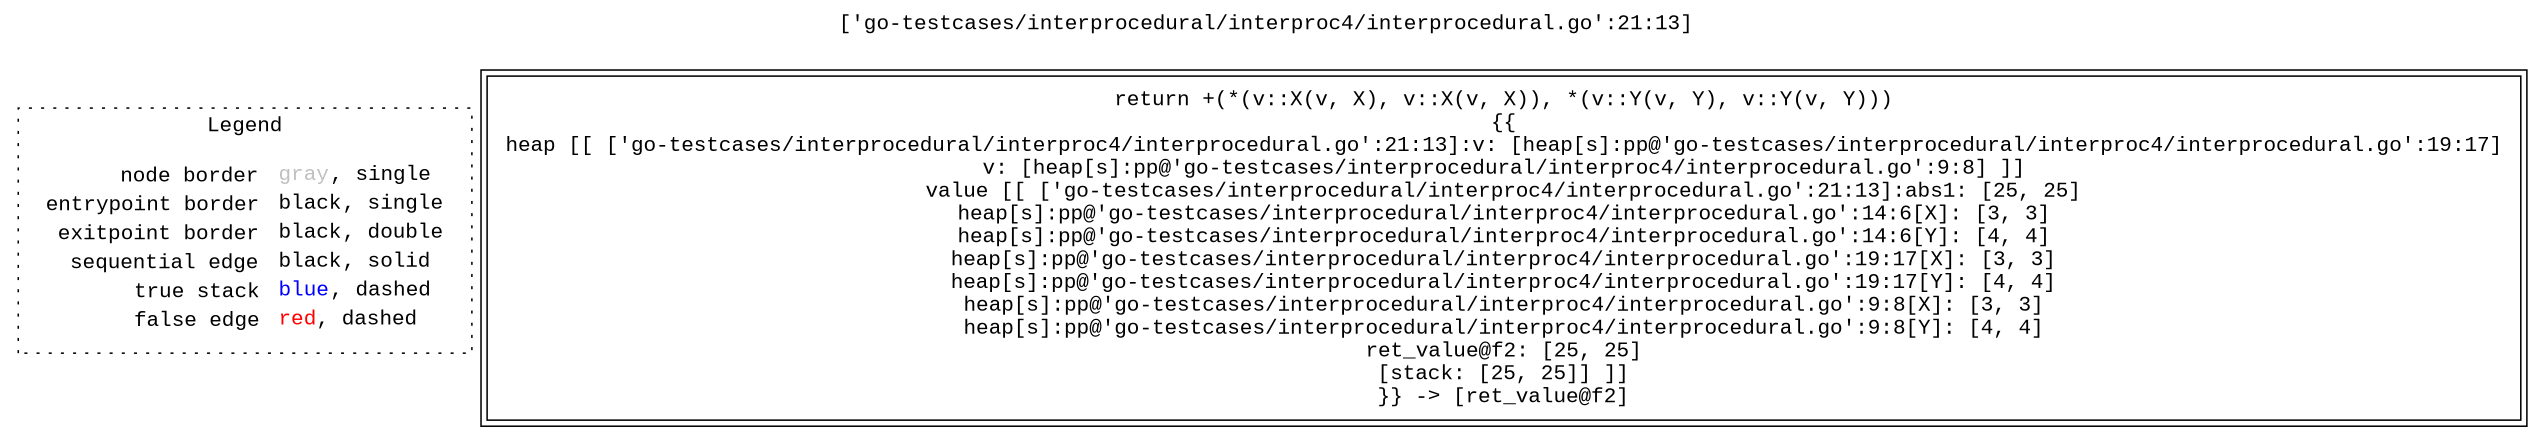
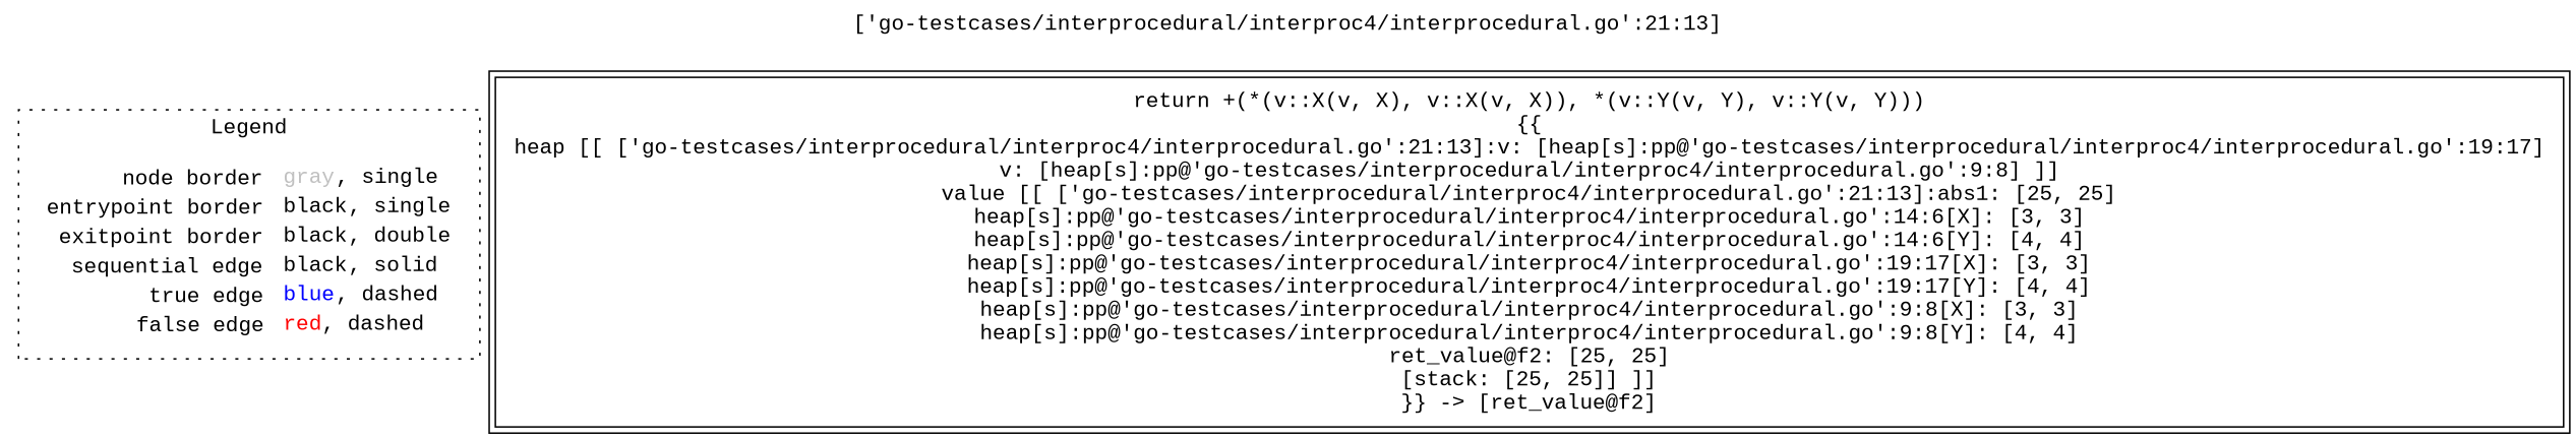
  digraph {
    label="['go-testcases/interprocedural/interproc4/interprocedural.go':21:13]"
    labelloc=t
    fontname="Liberation Mono"
    node [fontname="Liberation Mono"]
-   n1 [label=<<table border="0" cellpadding="2" cellspacing="0" cellborder="0"><tr><td align="right">node border&nbsp;</td><td align="left"><font color="gray">gray</font>, single</td></tr><tr><td align="right">entrypoint border&nbsp;</td><td align="left"><font color="black">black</font>, single</td></tr><tr><td align="right">exitpoint border&nbsp;</td><td align="left"><font color="black">black</font>, double</td></tr><tr><td align="right">sequential edge&nbsp;</td><td align="left"><font color="black">black</font>, solid</td></tr><tr><td align="right">true stack&nbsp;</td><td align="left"><font color="blue">blue</font>, dashed</td></tr><tr><td align="right">false edge&nbsp;</td><td align="left"><font color="red">red</font>, dashed</td></tr></table>> shape=plaintext]
+   n1 [label=<<table border="0" cellpadding="2" cellspacing="0" cellborder="0"><tr><td align="right">node border&nbsp;</td><td align="left"><font color="gray">gray</font>, single</td></tr><tr><td align="right">entrypoint border&nbsp;</td><td align="left"><font color="black">black</font>, single</td></tr><tr><td align="right">exitpoint border&nbsp;</td><td align="left"><font color="black">black</font>, double</td></tr><tr><td align="right">sequential edge&nbsp;</td><td align="left"><font color="black">black</font>, solid</td></tr><tr><td align="right">true edge&nbsp;</td><td align="left"><font color="blue">blue</font>, dashed</td></tr><tr><td align="right">false edge&nbsp;</td><td align="left"><font color="red">red</font>, dashed</td></tr></table>> shape=plaintext]
    n2 [color=black label=<return +(*(v::X(v, X), v::X(v, X)), *(v::Y(v, Y), v::Y(v, Y)))<BR/>{{<BR/>heap [[ ['go-testcases/interprocedural/interproc4/interprocedural.go':21:13]:v: [heap[s]:pp@'go-testcases/interprocedural/interproc4/interprocedural.go':19:17]<BR/>v: [heap[s]:pp@'go-testcases/interprocedural/interproc4/interprocedural.go':9:8] ]]<BR/>value [[ ['go-testcases/interprocedural/interproc4/interprocedural.go':21:13]:abs1: [25, 25]<BR/>heap[s]:pp@'go-testcases/interprocedural/interproc4/interprocedural.go':14:6[X]: [3, 3]<BR/>heap[s]:pp@'go-testcases/interprocedural/interproc4/interprocedural.go':14:6[Y]: [4, 4]<BR/>heap[s]:pp@'go-testcases/interprocedural/interproc4/interprocedural.go':19:17[X]: [3, 3]<BR/>heap[s]:pp@'go-testcases/interprocedural/interproc4/interprocedural.go':19:17[Y]: [4, 4]<BR/>heap[s]:pp@'go-testcases/interprocedural/interproc4/interprocedural.go':9:8[X]: [3, 3]<BR/>heap[s]:pp@'go-testcases/interprocedural/interproc4/interprocedural.go':9:8[Y]: [4, 4]<BR/>ret_value@f2: [25, 25]<BR/>[stack: [25, 25]] ]]<BR/>}} -&gt; [ret_value@f2]> peripheries=2 shape=rect]
    subgraph cluster_1 {
      label=Legend
      style=dotted
      n1
    }
  }
